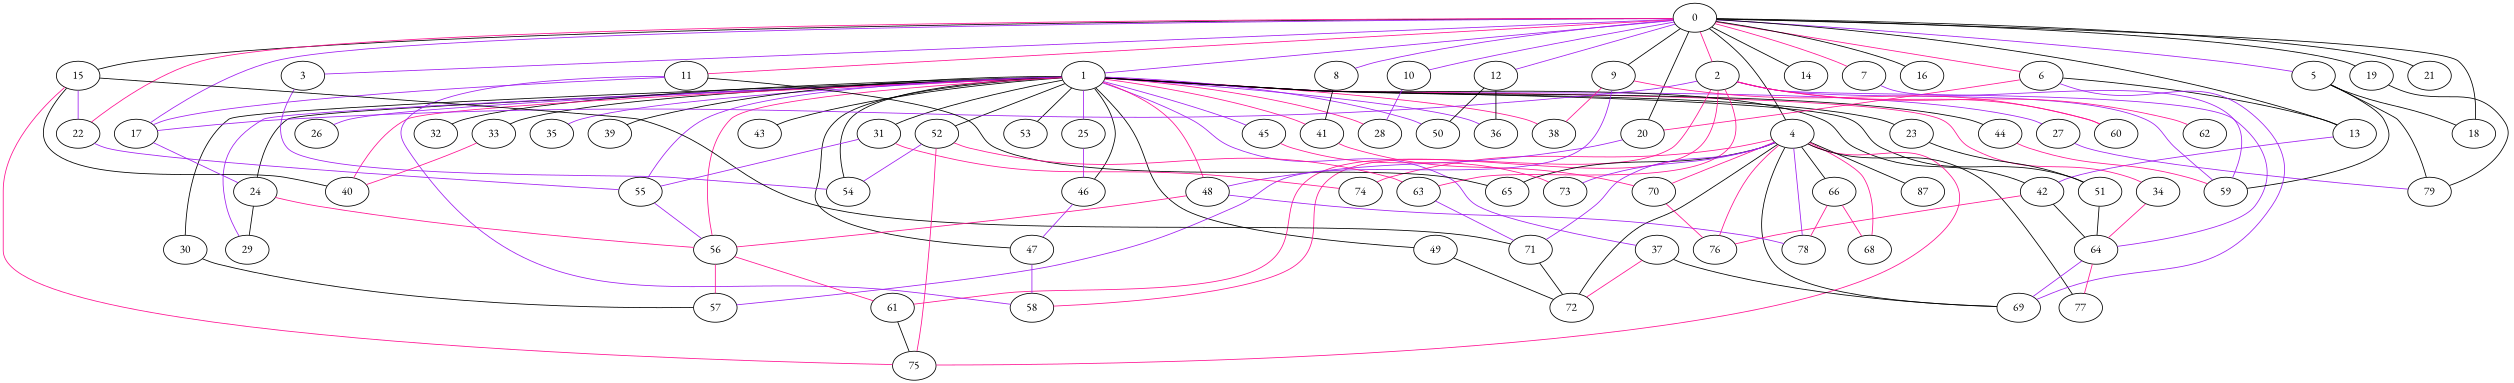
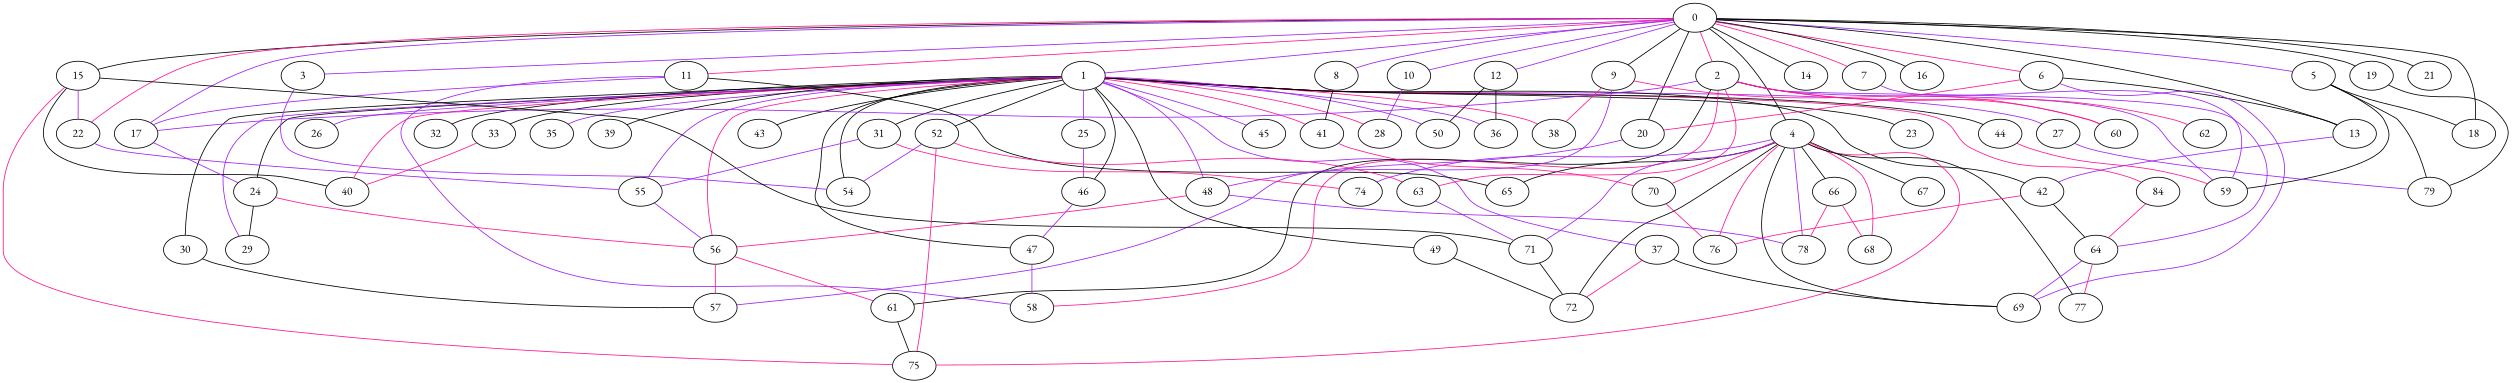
  graph {
    fontname="EB Garamond"
    node [fontname="EB Garamond"]
    edge [color=black fontname="EB Garamond"]
    0
    1
    2
    3
    4
    5
    6
    7
    8
    9
    10
    11
    12
    13
    14
    15
    16
    17
    18
    19
    20
    21
    22
    23
    24
    25
    26
    27
    28
    29
    30
    31
    32
    33
-   34
+   34 [label=84]
    35
    36
    37
    38
    39
    40
    41
    42
    43
    44
    45
    46
    47
    48
    49
    50
-   51
    52
-   53
    54
    55
    56
    64
    58
    59
    60
    61
    62
    63
    65
    66
-   67 [label=87]
+   67
    68
    69
    70
    71
    72
-   73
    74
    75
    76
    77
    78
    79
    57
    0 -- 1 [color=purple]
    0 -- 2 [color=deeppink]
    0 -- 3 [color=purple]
    0 -- 4
    0 -- 5 [color=purple]
    0 -- 6 [color=deeppink]
    0 -- 7 [color=deeppink]
    0 -- 8 [color=purple]
    0 -- 9
    0 -- 10 [color=purple]
    0 -- 11 [color=deeppink]
    0 -- 12 [color=purple]
    0 -- 13
    0 -- 14
    0 -- 15
    0 -- 16
    0 -- 17 [color=purple]
    0 -- 18
    0 -- 19
    0 -- 20
    0 -- 21
    0 -- 22 [color=deeppink]
    1 -- 23
    1 -- 24
    1 -- 25 [color=purple]
    1 -- 26 [color=purple]
    1 -- 27 [color=purple]
    1 -- 28 [color=deeppink]
    1 -- 29 [color=purple]
    1 -- 30
    1 -- 31
    1 -- 32
    1 -- 33
    1 -- 34 [color=deeppink]
    1 -- 35 [color=purple]
    1 -- 36 [color=purple]
    1 -- 37 [color=purple]
    1 -- 38 [color=deeppink]
    1 -- 39
    1 -- 40 [color=deeppink]
    1 -- 41 [color=deeppink]
    1 -- 42
    1 -- 43
    1 -- 44
    1 -- 45 [color=purple]
    1 -- 46
    1 -- 47
-   1 -- 48 [color=deeppink]
+   1 -- 48 [color=purple]
    1 -- 49
    1 -- 50 [color=purple]
-   1 -- 51
    1 -- 52
-   1 -- 53
    1 -- 54
    1 -- 55 [color=purple]
    1 -- 56 [color=deeppink]
    2 -- 17 [color=purple]
    2 -- 64 [color=purple]
    2 -- 58 [color=deeppink]
    2 -- 59 [color=purple]
    2 -- 60 [color=deeppink]
-   2 -- 61 [color=deeppink]
+   2 -- 61
    2 -- 62 [color=deeppink]
    2 -- 63 [color=deeppink]
    3 -- 54 [color=purple]
    4 -- 65
    4 -- 66
    4 -- 67
    4 -- 68 [color=deeppink]
    4 -- 69
    4 -- 70 [color=deeppink]
    4 -- 71 [color=purple]
    4 -- 72
-   4 -- 73 [color=purple]
-   4 -- 74 [color=deeppink]
+   4 -- 74 [color=purple]
    4 -- 75 [color=deeppink]
    4 -- 76 [color=deeppink]
    4 -- 77
    4 -- 78 [color=purple]
    5 -- 18
    5 -- 59
    5 -- 79
    6 -- 13
    6 -- 20 [color=deeppink]
    6 -- 69 [color=purple]
    7 -- 59 [color=purple]
    8 -- 41
    9 -- 38 [color=deeppink]
    9 -- 60 [color=deeppink]
    9 -- 57 [color=purple]
    10 -- 28 [color=purple]
    11 -- 17 [color=purple]
    11 -- 58 [color=purple]
    11 -- 65
    12 -- 36
    12 -- 50
    13 -- 42 [color=purple]
    15 -- 22 [color=purple]
    15 -- 40
    15 -- 71
    15 -- 75 [color=deeppink]
    17 -- 24 [color=purple]
    19 -- 79
    20 -- 48 [color=purple]
    22 -- 55 [color=purple]
-   23 -- 51
    24 -- 29
    24 -- 56 [color=deeppink]
    25 -- 46 [color=purple]
    27 -- 79 [color=purple]
    30 -- 57
    31 -- 55 [color=purple]
    31 -- 74 [color=deeppink]
    33 -- 40 [color=deeppink]
    34 -- 64 [color=deeppink]
    37 -- 69
    37 -- 72 [color=deeppink]
    41 -- 70 [color=deeppink]
    42 -- 64
    42 -- 76 [color=deeppink]
    44 -- 59 [color=deeppink]
-   45 -- 73 [color=deeppink]
    46 -- 47 [color=purple]
    47 -- 58 [color=purple]
    48 -- 56 [color=deeppink]
    48 -- 78 [color=purple]
    49 -- 72
-   51 -- 64
    52 -- 54 [color=purple]
    52 -- 63 [color=deeppink]
    52 -- 75 [color=deeppink]
    55 -- 56 [color=purple]
    56 -- 61 [color=deeppink]
    56 -- 57 [color=deeppink]
    64 -- 69 [color=purple]
    64 -- 77 [color=deeppink]
    61 -- 75
    63 -- 71 [color=purple]
    66 -- 68 [color=deeppink]
    66 -- 78 [color=deeppink]
    70 -- 76 [color=deeppink]
    71 -- 72
  }
